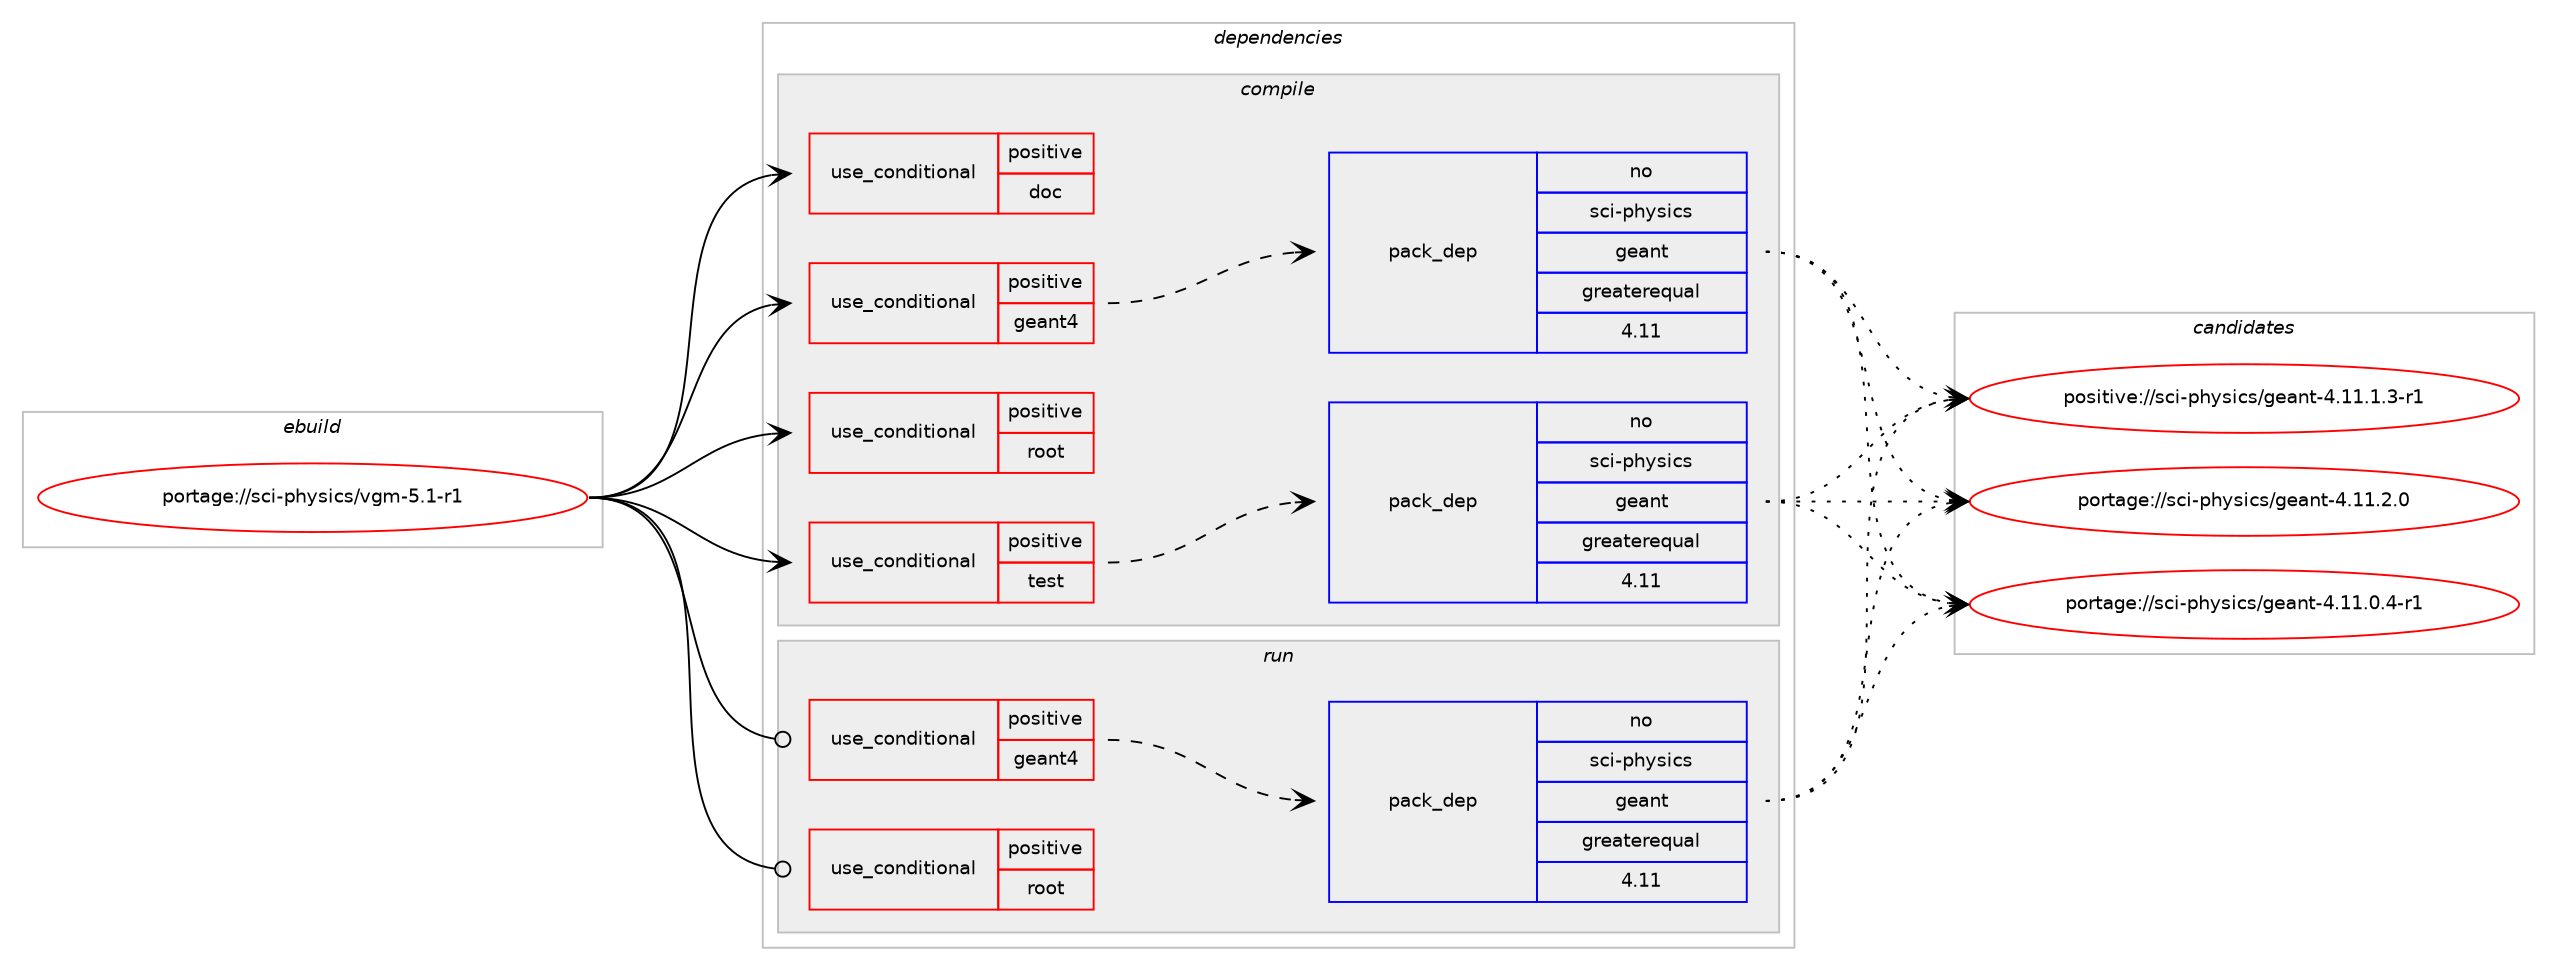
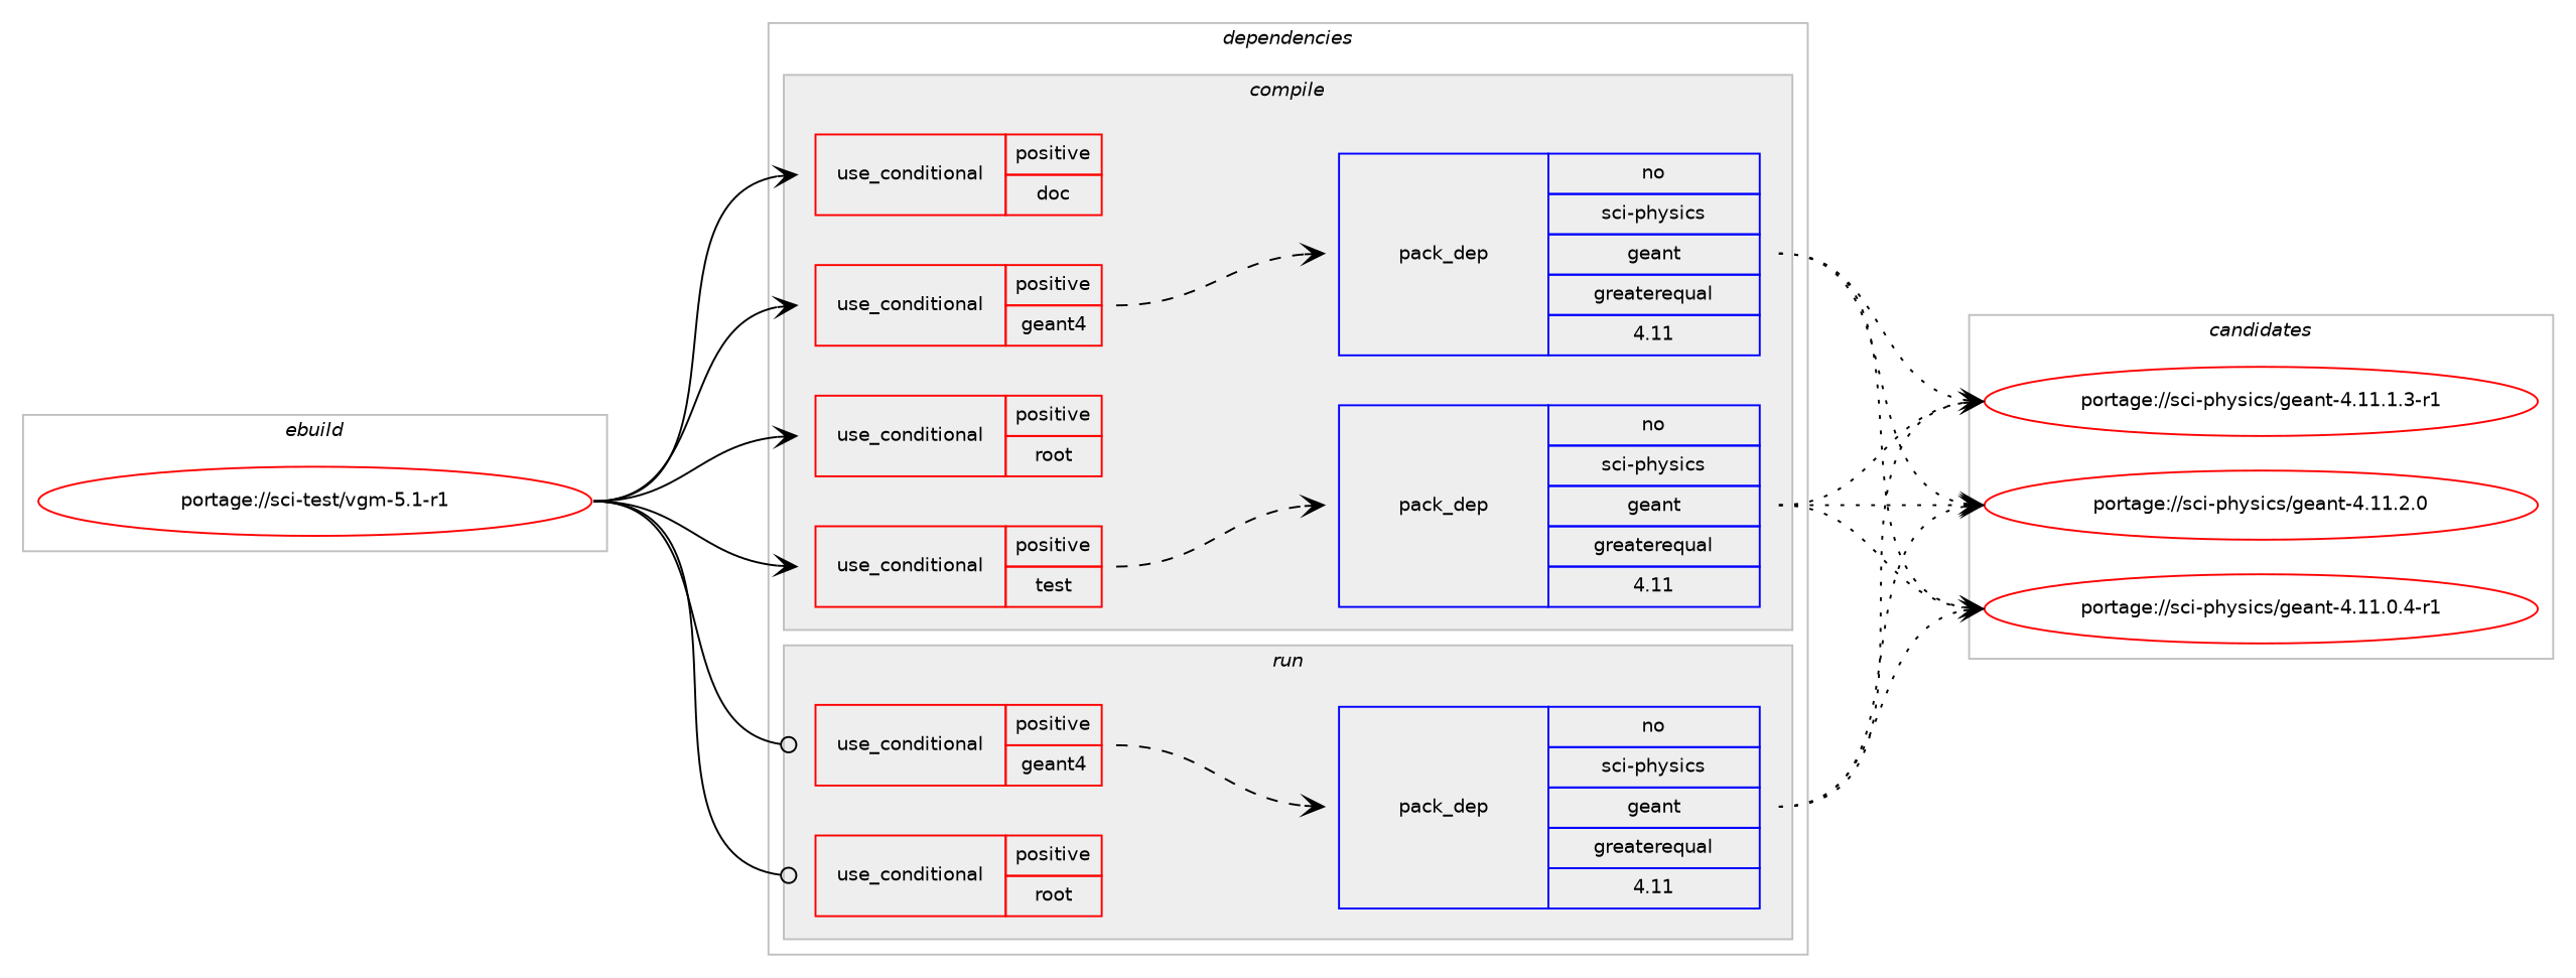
  digraph {
    compound=true
    concentrate=true
    fontname=Helvetica
    fontsize=10
    newrank=true
    rankdir=LR
    ranksep=1.5
    node [color=red fontname=Helvetica fontsize=10 shape=none]
    edge [arrowhead=vee headport=w style=dotted tailport=e weight=20]
-   n1 [label="portage://sci-physics/vgm-5.1-r1" width=4 shape=""]
+   n1 [label="portage://sci-test/vgm-5.1-r1" width=4 shape=""]
    n2 [label=<<TABLE BORDER="0" CELLBORDER="1" CELLSPACING="0" CELLPADDING="4"><TR><TD ROWSPAN="3" CELLPADDING="10">use_conditional</TD></TR><TR><TD>positive</TD></TR><TR><TD>doc</TD></TR></TABLE>>]
    n3 [color=blue label=<<TABLE BORDER="0" CELLBORDER="1" CELLSPACING="0" CELLPADDING="4" WIDTH="220"><TR><TD ROWSPAN="6" CELLPADDING="30">pack_dep</TD></TR><TR><TD WIDTH="110">no</TD></TR><TR><TD>sci-physics</TD></TR><TR><TD>geant</TD></TR><TR><TD>greaterequal</TD></TR><TR><TD>4.11</TD></TR></TABLE>>]
    n4 [label=<<TABLE BORDER="0" CELLBORDER="1" CELLSPACING="0" CELLPADDING="4"><TR><TD ROWSPAN="3" CELLPADDING="10">use_conditional</TD></TR><TR><TD>positive</TD></TR><TR><TD>geant4</TD></TR></TABLE>>]
    n5 [label=<<TABLE BORDER="0" CELLBORDER="1" CELLSPACING="0" CELLPADDING="4"><TR><TD ROWSPAN="3" CELLPADDING="10">use_conditional</TD></TR><TR><TD>positive</TD></TR><TR><TD>root</TD></TR></TABLE>>]
    n6 [color=blue label=<<TABLE BORDER="0" CELLBORDER="1" CELLSPACING="0" CELLPADDING="4" WIDTH="220"><TR><TD ROWSPAN="6" CELLPADDING="30">pack_dep</TD></TR><TR><TD WIDTH="110">no</TD></TR><TR><TD>sci-physics</TD></TR><TR><TD>geant</TD></TR><TR><TD>greaterequal</TD></TR><TR><TD>4.11</TD></TR></TABLE>>]
    n7 [label=<<TABLE BORDER="0" CELLBORDER="1" CELLSPACING="0" CELLPADDING="4"><TR><TD ROWSPAN="3" CELLPADDING="10">use_conditional</TD></TR><TR><TD>positive</TD></TR><TR><TD>test</TD></TR></TABLE>>]
    n8 [color=blue label=<<TABLE BORDER="0" CELLBORDER="1" CELLSPACING="0" CELLPADDING="4" WIDTH="220"><TR><TD ROWSPAN="6" CELLPADDING="30">pack_dep</TD></TR><TR><TD WIDTH="110">no</TD></TR><TR><TD>sci-physics</TD></TR><TR><TD>geant</TD></TR><TR><TD>greaterequal</TD></TR><TR><TD>4.11</TD></TR></TABLE>>]
    n9 [label=<<TABLE BORDER="0" CELLBORDER="1" CELLSPACING="0" CELLPADDING="4"><TR><TD ROWSPAN="3" CELLPADDING="10">use_conditional</TD></TR><TR><TD>positive</TD></TR><TR><TD>geant4</TD></TR></TABLE>>]
    n10 [label=<<TABLE BORDER="0" CELLBORDER="1" CELLSPACING="0" CELLPADDING="4"><TR><TD ROWSPAN="3" CELLPADDING="10">use_conditional</TD></TR><TR><TD>positive</TD></TR><TR><TD>root</TD></TR></TABLE>>]
    n11 [label="portage://sci-physics/geant-4.11.0.4-r1" width=4 shape=""]
-   n12 [label="positive://sci-physics/geant-4.11.1.3-r1" width=4 shape=""]
+   n12 [label="portage://sci-physics/geant-4.11.1.3-r1" width=4 shape=""]
    n13 [label="portage://sci-physics/geant-4.11.2.0" width=4 shape=""]
    subgraph cluster_1 {
      color=gray
      label=<<i>ebuild</i>>
      rank=same
      n1
    }
    subgraph cluster_2 {
      color=gray
      label=<<i>dependencies</i>>
      subgraph cluster_3 {
        color=gray
        fillcolor="#eeeeee"
        label=<<i>compile</i>>
        style=filled
        subgraph sub_4 {
          color=gray
          fillcolor="#eeeeee"
          label=<<i>compile</i>>
          style=filled
          n2
        }
        subgraph sub_5 {
          color=gray
          fillcolor="#eeeeee"
          label=<<i>compile</i>>
          style=filled
          n4
          subgraph sub_6 {
            color=gray
            fillcolor="#eeeeee"
            label=<<i>compile</i>>
            style=filled
            n3
          }
        }
        subgraph sub_7 {
          color=gray
          fillcolor="#eeeeee"
          label=<<i>compile</i>>
          style=filled
          n5
        }
        subgraph sub_8 {
          color=gray
          fillcolor="#eeeeee"
          label=<<i>compile</i>>
          style=filled
          n7
          subgraph sub_9 {
            color=gray
            fillcolor="#eeeeee"
            label=<<i>compile</i>>
            style=filled
            n6
          }
        }
      }
      subgraph cluster_10 {
        color=gray
        fillcolor="#eeeeee"
        label=<<i>compile and run</i>>
        style=filled
      }
      subgraph cluster_11 {
        color=gray
        fillcolor="#eeeeee"
        label=<<i>run</i>>
        style=filled
        subgraph sub_12 {
          color=gray
          fillcolor="#eeeeee"
          label=<<i>run</i>>
          style=filled
          n9
          subgraph sub_13 {
            color=gray
            fillcolor="#eeeeee"
            label=<<i>run</i>>
            style=filled
            n8
          }
        }
        subgraph sub_14 {
          color=gray
          fillcolor="#eeeeee"
          label=<<i>run</i>>
          style=filled
          n10
        }
      }
    }
    subgraph cluster_15 {
      color=gray
      label=<<i>candidates</i>>
      rank=same
      subgraph sub_16 {
        color=black
        label=<<i>candidates</i>>
        nodesep=1
        rank=same
        n11
        n12
        n13
      }
      subgraph sub_17 {
        color=black
        label=<<i>candidates</i>>
        nodesep=1
        rank=same
        n11
        n12
        n13
      }
      subgraph sub_18 {
        color=black
        label=<<i>candidates</i>>
        nodesep=1
        rank=same
        n11
        n12
        n13
      }
    }
    n1 -> n2 [style=solid]
    n1 -> n4 [style=solid]
    n1 -> n5 [style=solid]
    n1 -> n7 [style=solid]
    n1 -> n9 [arrowhead=odot style=solid]
    n1 -> n10 [arrowhead=odot style=solid]
    n3 -> n11 [weight=100]
    n3 -> n12 [weight=100]
    n3 -> n13 [weight=100]
    n4 -> n3 [style=dashed]
    n6 -> n11 [weight=100]
    n6 -> n12 [weight=100]
    n6 -> n13 [weight=100]
    n7 -> n6 [style=dashed]
    n8 -> n11 [weight=100]
    n8 -> n12 [weight=100]
    n8 -> n13 [weight=100]
    n9 -> n8 [style=dashed]
  }
